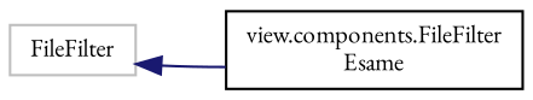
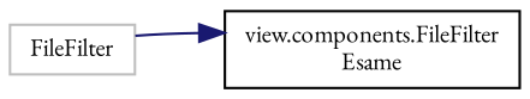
  digraph {
    rankdir=LR
    fontname="EB Garamond"
    node [fillcolor=white fontname="EB Garamond" fontsize=10 shape=record style=filled]
    n1 [color=grey75 height=0.2 label=FileFilter width=0.4]
    n2 [color=black height=0.2 label="view.components.FileFilter\lEsame" width=0.4]
-   n1 -> n2 [color=midnightblue dir=back fontname="EB Garamond" fontsize=10 labelfontname=Helvetica labelfontsize=10 style=solid]
+   n2 -> n1 [color=midnightblue dir=back fontname="EB Garamond" fontsize=10 labelfontname=Helvetica labelfontsize=10 style=solid]
  }
